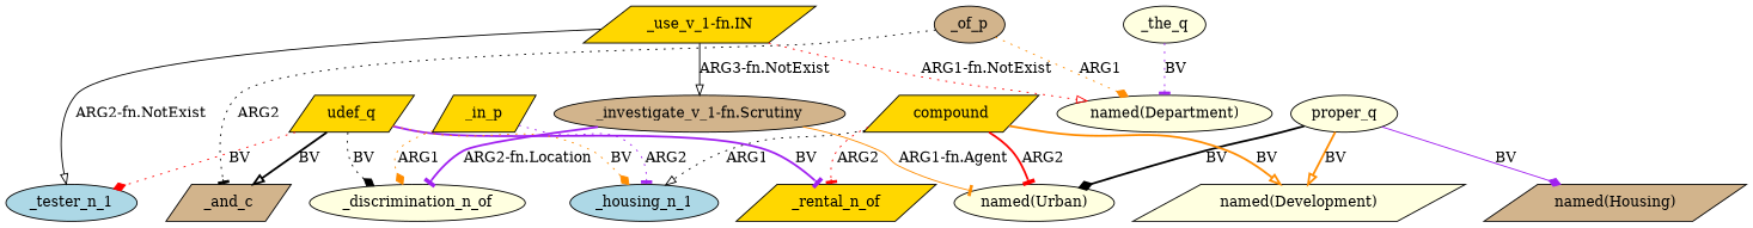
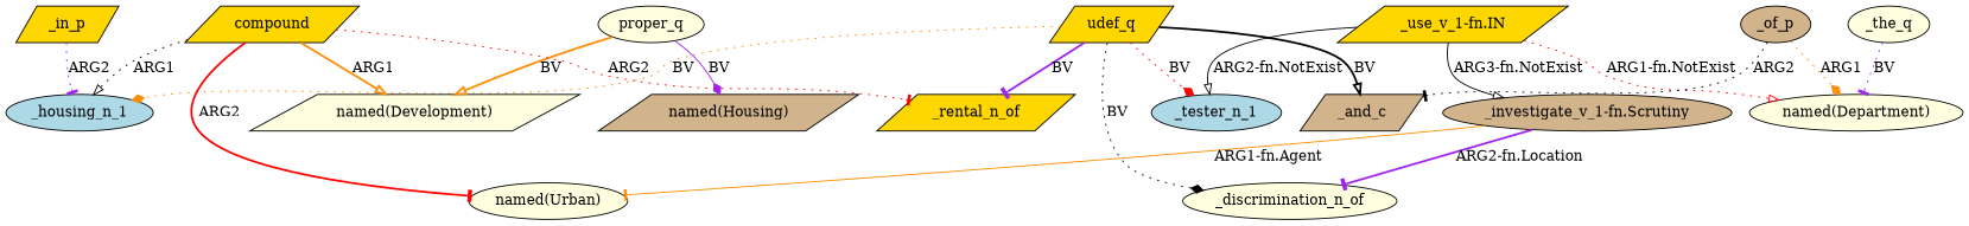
  digraph {
    fontname="DejaVu Serif"
    node [fillcolor=lightyellow fontname="DejaVu Serif" shape=ellipse style=filled]
    edge [arrowhead=tee color=black fontname="DejaVu Serif" style=dotted]
    udef_q [fillcolor=gold shape=parallelogram]
    _rental_n_of [fillcolor=gold shape=parallelogram]
    _housing_n_1 [fillcolor=lightblue]
    _and_c [fillcolor=tan shape=parallelogram]
    _tester_n_1 [fillcolor=lightblue]
    _discrimination_n_of
    "_use_v_1-fn.IN" [fillcolor=gold shape=parallelogram]
    "_investigate_v_1-fn.Scrutiny" [fillcolor=tan]
    "named(Department)"
    "named(Urban)"
    _in_p [fillcolor=gold shape=parallelogram]
    "named(Housing)" [fillcolor=tan shape=parallelogram]
    proper_q
    "named(Development)" [shape=parallelogram]
    _of_p [fillcolor=tan]
    compound [fillcolor=gold shape=parallelogram]
    _the_q
    udef_q -> _rental_n_of [color=purple label=BV style=bold]
    udef_q -> _housing_n_1 [arrowhead=diamond color=darkorange label=BV]
    udef_q -> _and_c [arrowhead=onormal label=BV style=bold]
    udef_q -> _tester_n_1 [arrowhead=diamond color=red label=BV]
    udef_q -> _discrimination_n_of [arrowhead=diamond label=BV]
    "_use_v_1-fn.IN" -> _tester_n_1 [arrowhead=onormal label="ARG2-fn.NotExist" style=solid]
    "_use_v_1-fn.IN" -> "_investigate_v_1-fn.Scrutiny" [arrowhead=onormal label="ARG3-fn.NotExist" style=solid]
    "_use_v_1-fn.IN" -> "named(Department)" [arrowhead=onormal color=red label="ARG1-fn.NotExist"]
    "_investigate_v_1-fn.Scrutiny" -> _discrimination_n_of [color=purple label="ARG2-fn.Location" style=bold]
    "_investigate_v_1-fn.Scrutiny" -> "named(Urban)" [color=darkorange label="ARG1-fn.Agent" style=solid]
    _in_p -> _housing_n_1 [color=purple label=ARG2]
-   _in_p -> _discrimination_n_of [arrowhead=diamond color=darkorange label=ARG1]
-   proper_q -> "named(Urban)" [arrowhead=diamond label=BV style=bold]
    proper_q -> "named(Housing)" [arrowhead=diamond color=purple label=BV style=solid]
    proper_q -> "named(Development)" [arrowhead=onormal color=darkorange label=BV style=bold]
    _of_p -> _and_c [label=ARG2]
    _of_p -> "named(Department)" [arrowhead=diamond color=darkorange label=ARG1]
    compound -> _rental_n_of [color=red label=ARG2]
    compound -> _housing_n_1 [arrowhead=onormal label=ARG1]
    compound -> "named(Urban)" [color=red label=ARG2 style=bold]
-   compound -> "named(Development)" [arrowhead=onormal color=darkorange label=BV style=bold]
+   compound -> "named(Development)" [arrowhead=onormal color=darkorange label=ARG1 style=bold]
    _the_q -> "named(Department)" [color=purple label=BV]
  }
